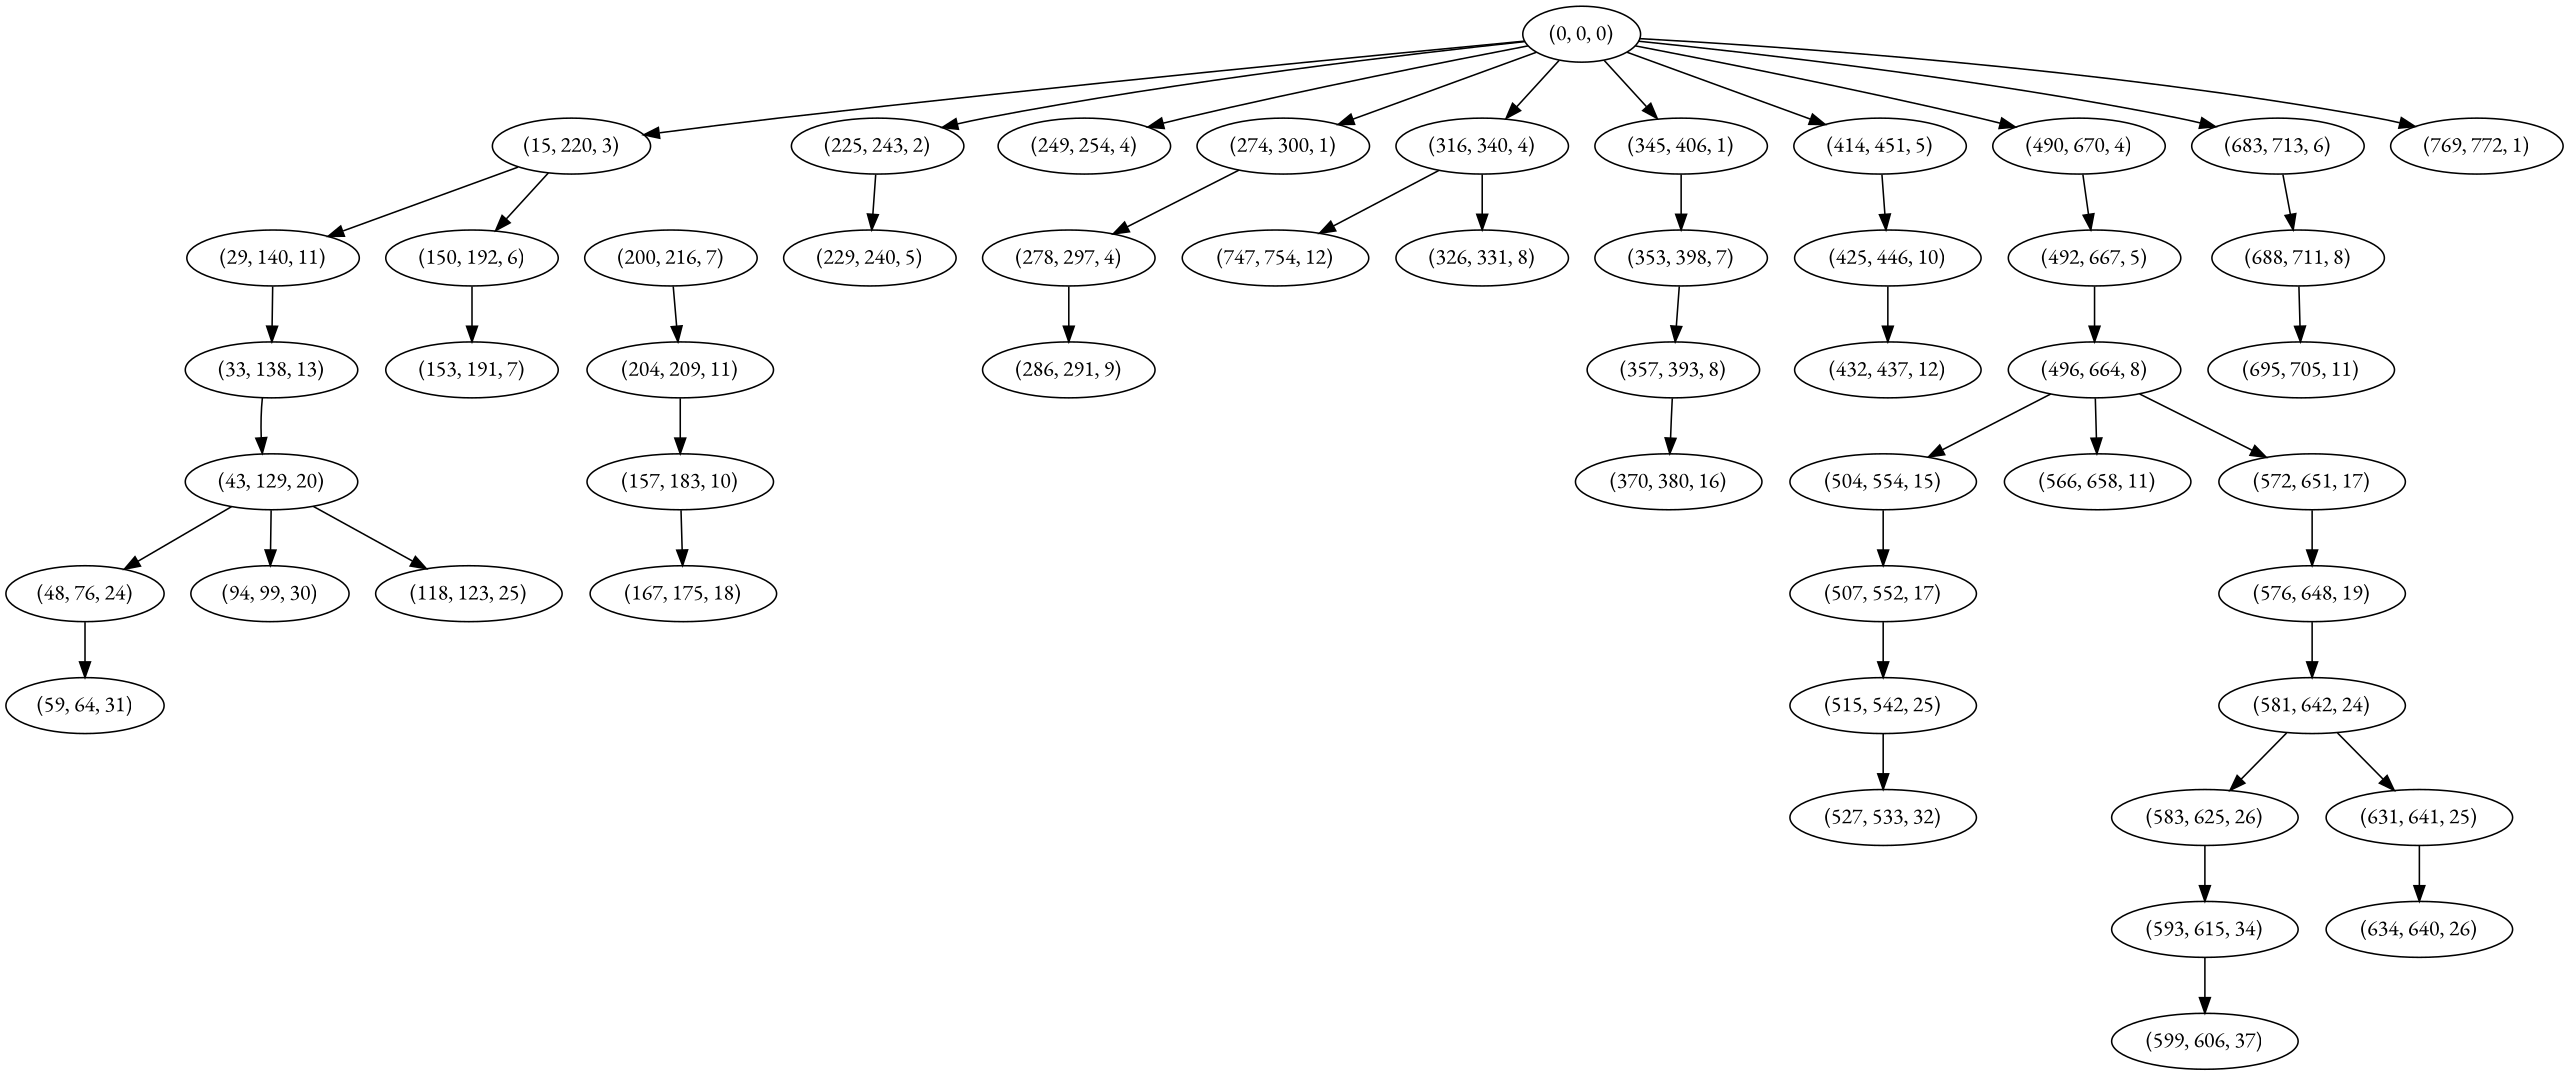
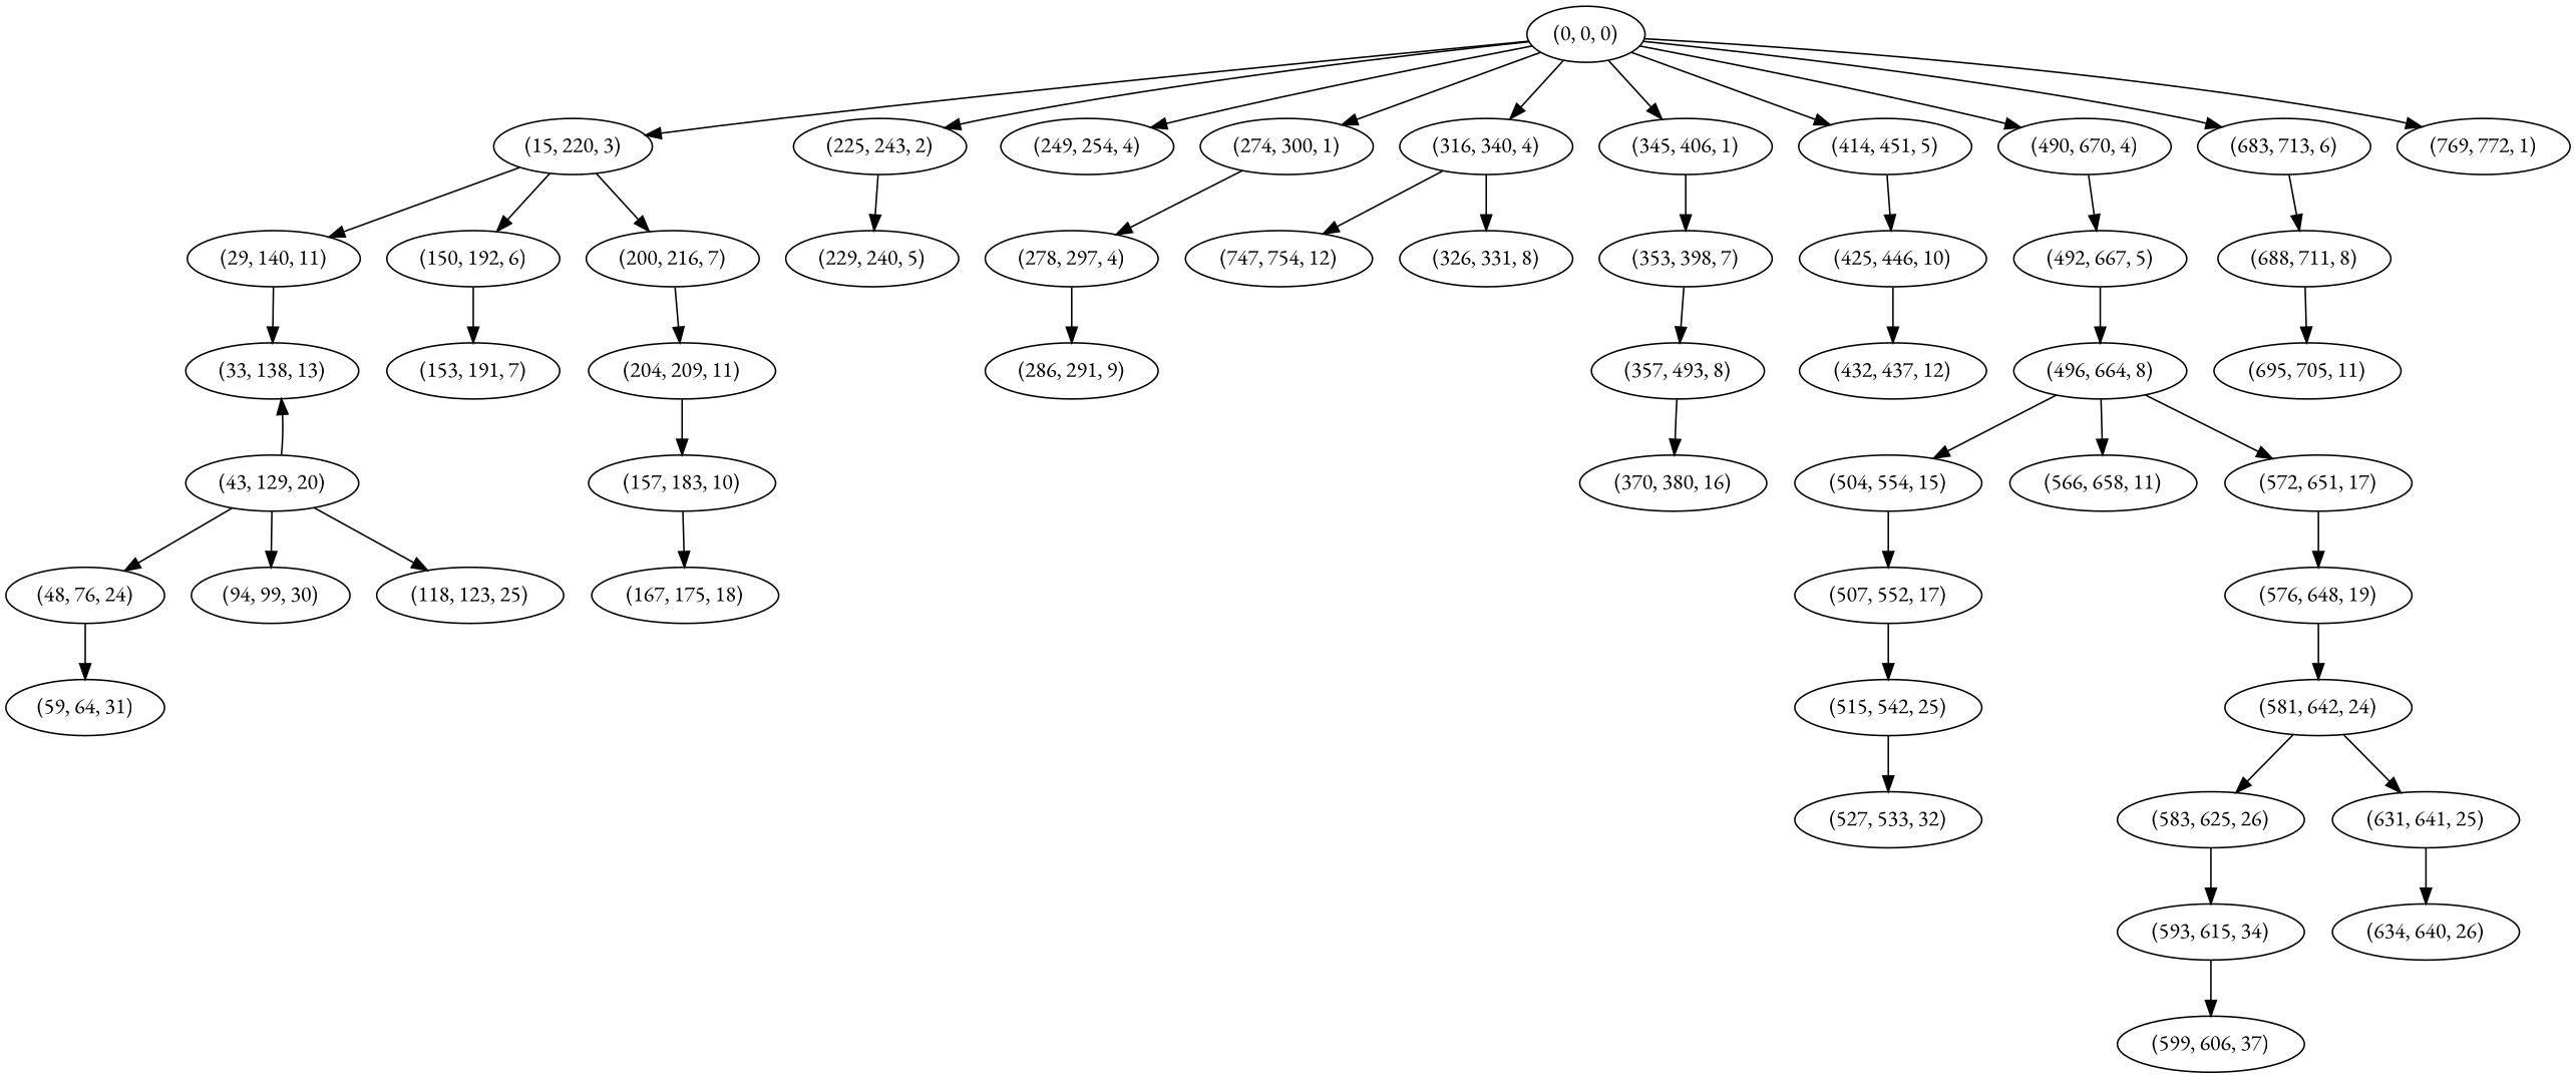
  digraph {
    fontname="EB Garamond"
    node [fontname="EB Garamond"]
    edge [fontname="EB Garamond"]
    "(0, 0, 0)"
    "(15, 220, 3)"
    "(225, 243, 2)"
    "(249, 254, 4)"
    "(274, 300, 1)"
    "(316, 340, 4)"
    "(345, 406, 1)"
    "(414, 451, 5)"
    "(490, 670, 4)"
    "(683, 713, 6)"
    "(769, 772, 1)"
    "(29, 140, 11)"
    "(150, 192, 6)"
    "(200, 216, 7)"
    "(229, 240, 5)"
    "(278, 297, 4)"
    "(747, 754, 12)"
    "(326, 331, 8)"
    "(353, 398, 7)"
    "(425, 446, 10)"
    "(492, 667, 5)"
    "(688, 711, 8)"
    "(33, 138, 13)"
    "(153, 191, 7)"
    "(204, 209, 11)"
    "(43, 129, 20)"
    "(48, 76, 24)"
    "(94, 99, 30)"
    "(118, 123, 25)"
    "(59, 64, 31)"
    "(157, 183, 10)"
    "(167, 175, 18)"
    "(286, 291, 9)"
-   "(357, 393, 8)"
+   "(357, 393, 8)" [label="(357, 493, 8)"]
    "(370, 380, 16)"
    "(432, 437, 12)"
    "(496, 664, 8)"
    "(504, 554, 15)"
    "(566, 658, 11)"
    "(572, 651, 17)"
    "(507, 552, 17)"
    "(515, 542, 25)"
    "(527, 533, 32)"
    "(576, 648, 19)"
    "(581, 642, 24)"
    "(583, 625, 26)"
    "(631, 641, 25)"
    "(593, 615, 34)"
    "(634, 640, 26)"
    "(599, 606, 37)"
    "(695, 705, 11)"
    "(0, 0, 0)" -> "(15, 220, 3)"
    "(0, 0, 0)" -> "(225, 243, 2)"
    "(0, 0, 0)" -> "(249, 254, 4)"
    "(0, 0, 0)" -> "(274, 300, 1)"
    "(0, 0, 0)" -> "(316, 340, 4)"
    "(0, 0, 0)" -> "(345, 406, 1)"
    "(0, 0, 0)" -> "(414, 451, 5)"
    "(0, 0, 0)" -> "(490, 670, 4)"
    "(0, 0, 0)" -> "(683, 713, 6)"
    "(0, 0, 0)" -> "(769, 772, 1)"
    "(15, 220, 3)" -> "(29, 140, 11)"
    "(15, 220, 3)" -> "(150, 192, 6)"
+   "(15, 220, 3)" -> "(200, 216, 7)"
    "(225, 243, 2)" -> "(229, 240, 5)"
    "(274, 300, 1)" -> "(278, 297, 4)"
    "(316, 340, 4)" -> "(747, 754, 12)"
    "(316, 340, 4)" -> "(326, 331, 8)"
    "(345, 406, 1)" -> "(353, 398, 7)"
    "(414, 451, 5)" -> "(425, 446, 10)"
    "(490, 670, 4)" -> "(492, 667, 5)"
    "(683, 713, 6)" -> "(688, 711, 8)"
    "(29, 140, 11)" -> "(33, 138, 13)"
    "(150, 192, 6)" -> "(153, 191, 7)"
    "(200, 216, 7)" -> "(204, 209, 11)"
    "(278, 297, 4)" -> "(286, 291, 9)"
    "(353, 398, 7)" -> "(357, 393, 8)"
    "(425, 446, 10)" -> "(432, 437, 12)"
    "(492, 667, 5)" -> "(496, 664, 8)"
    "(688, 711, 8)" -> "(695, 705, 11)"
-   "(33, 138, 13)" -> "(43, 129, 20)"
+   "(43, 129, 20)" -> "(33, 138, 13)"
    "(204, 209, 11)" -> "(157, 183, 10)"
    "(43, 129, 20)" -> "(48, 76, 24)"
    "(43, 129, 20)" -> "(94, 99, 30)"
    "(43, 129, 20)" -> "(118, 123, 25)"
    "(48, 76, 24)" -> "(59, 64, 31)"
    "(157, 183, 10)" -> "(167, 175, 18)"
    "(357, 393, 8)" -> "(370, 380, 16)"
    "(496, 664, 8)" -> "(504, 554, 15)"
    "(496, 664, 8)" -> "(566, 658, 11)"
    "(496, 664, 8)" -> "(572, 651, 17)"
    "(504, 554, 15)" -> "(507, 552, 17)"
    "(572, 651, 17)" -> "(576, 648, 19)"
    "(507, 552, 17)" -> "(515, 542, 25)"
    "(515, 542, 25)" -> "(527, 533, 32)"
    "(576, 648, 19)" -> "(581, 642, 24)"
    "(581, 642, 24)" -> "(583, 625, 26)"
    "(581, 642, 24)" -> "(631, 641, 25)"
    "(583, 625, 26)" -> "(593, 615, 34)"
    "(631, 641, 25)" -> "(634, 640, 26)"
    "(593, 615, 34)" -> "(599, 606, 37)"
  }
